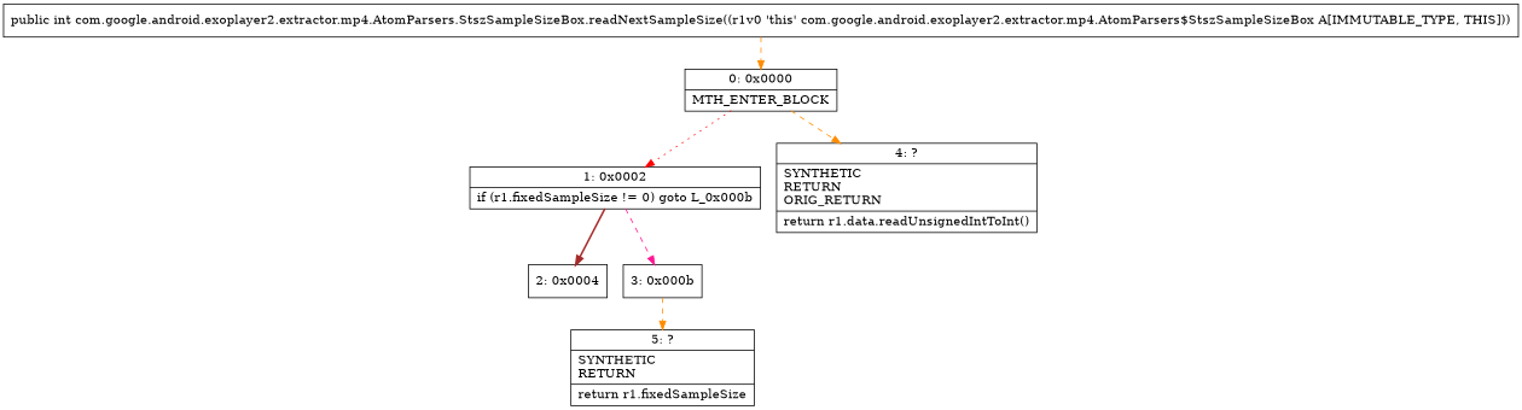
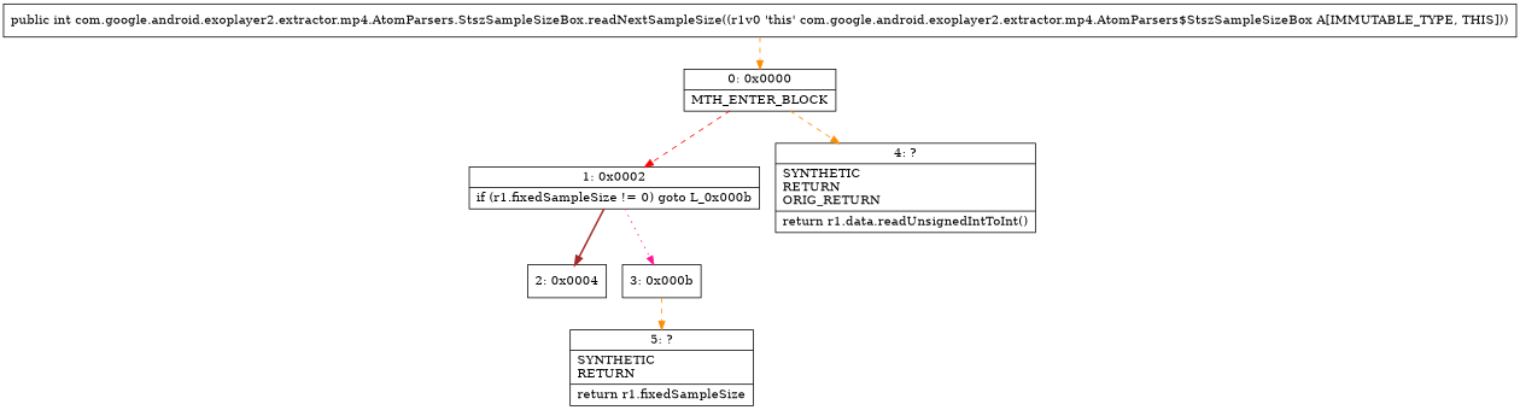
  digraph {
    node [shape=record]
    edge [color=darkorange style=dashed]
    n1 [label="{0\:\ 0x0000|MTH_ENTER_BLOCK\l}"]
    n2 [label="{1\:\ 0x0002|if (r1.fixedSampleSize != 0) goto L_0x000b\l}"]
    n3 [label="{4\:\ ?|SYNTHETIC\lRETURN\lORIG_RETURN\l|return r1.data.readUnsignedIntToInt()\l}"]
    n4 [label="{2\:\ 0x0004}"]
    n5 [label="{3\:\ 0x000b}"]
    n6 [label="{5\:\ ?|SYNTHETIC\lRETURN\l|return r1.fixedSampleSize\l}"]
    n7 [label="{public int com.google.android.exoplayer2.extractor.mp4.AtomParsers.StszSampleSizeBox.readNextSampleSize((r1v0 'this' com.google.android.exoplayer2.extractor.mp4.AtomParsers$StszSampleSizeBox A[IMMUTABLE_TYPE, THIS])) }"]
-   n1 -> n2 [color=red style=dotted]
+   n1 -> n2 [color=red]
    n1 -> n3
    n2 -> n4 [color=brown style=bold]
-   n2 -> n5 [color=deeppink]
+   n2 -> n5 [color=deeppink style=dotted]
    n5 -> n6
    n7 -> n1
  }
